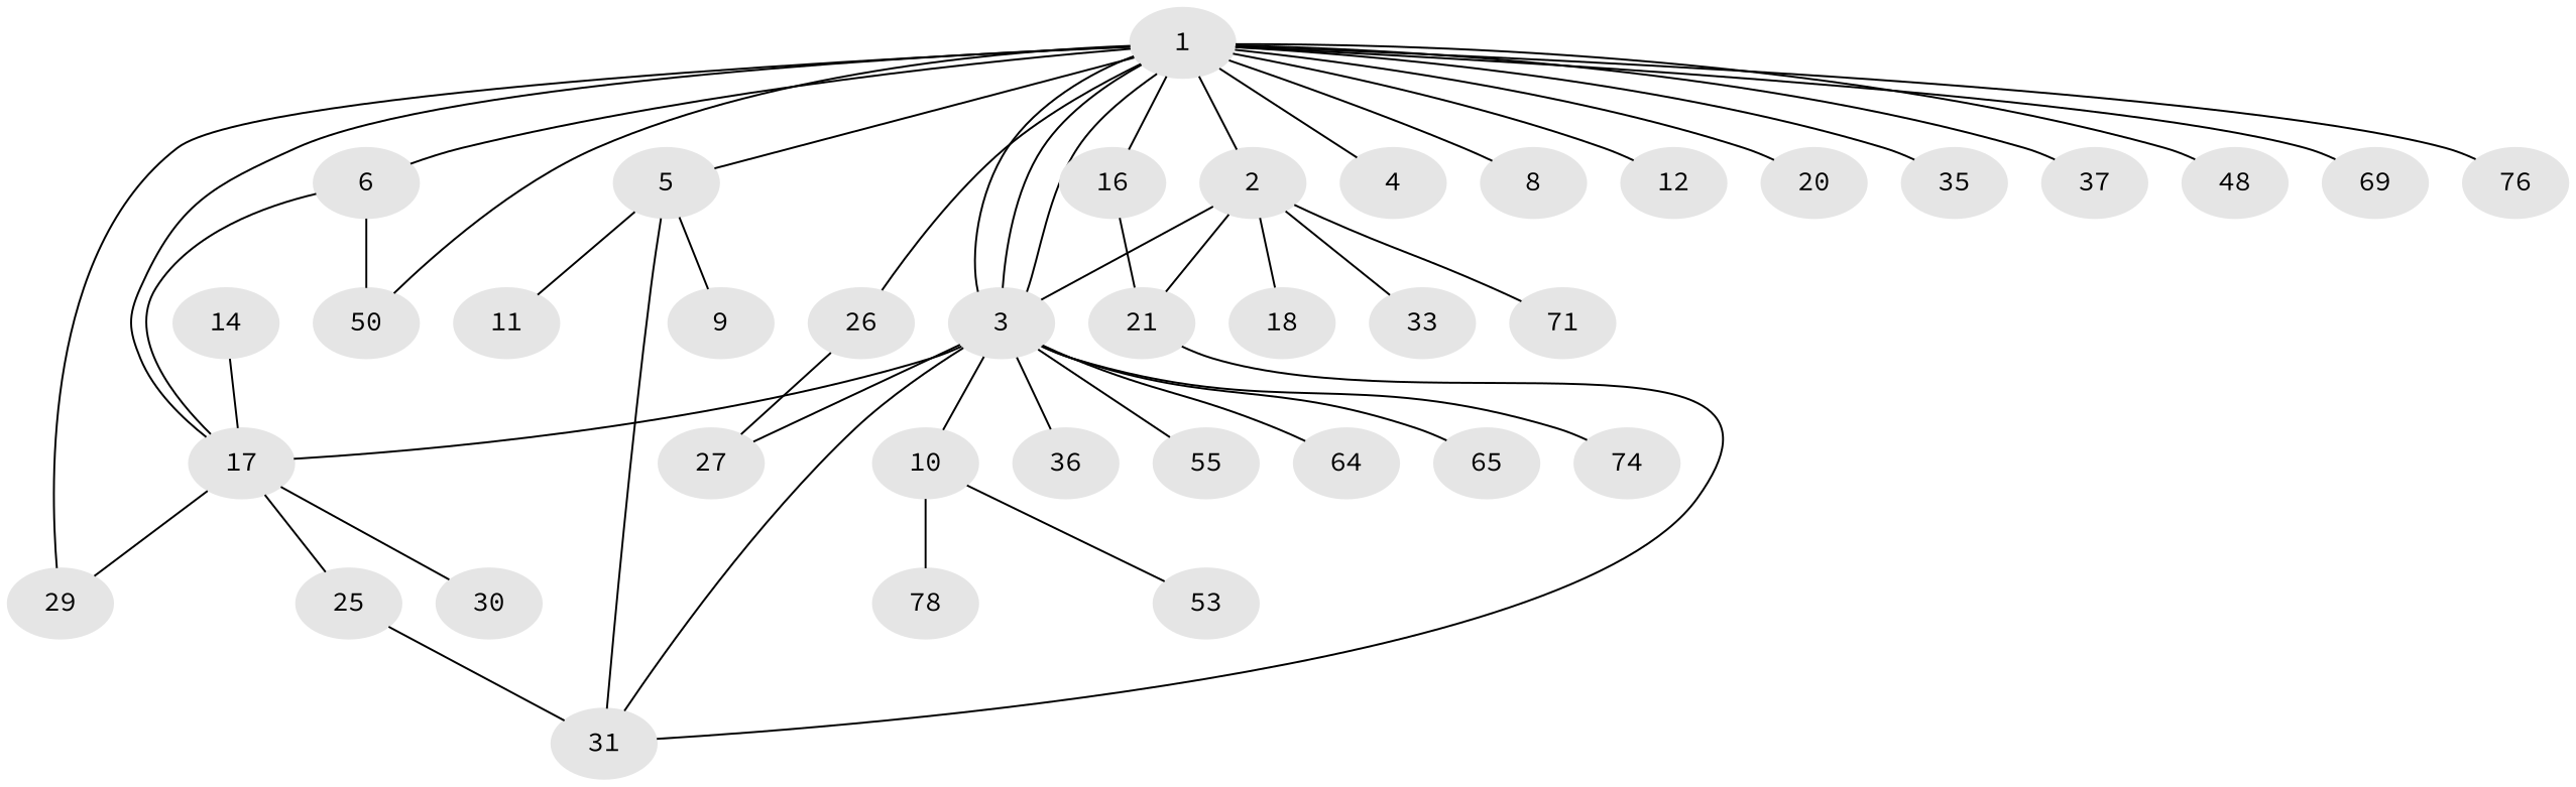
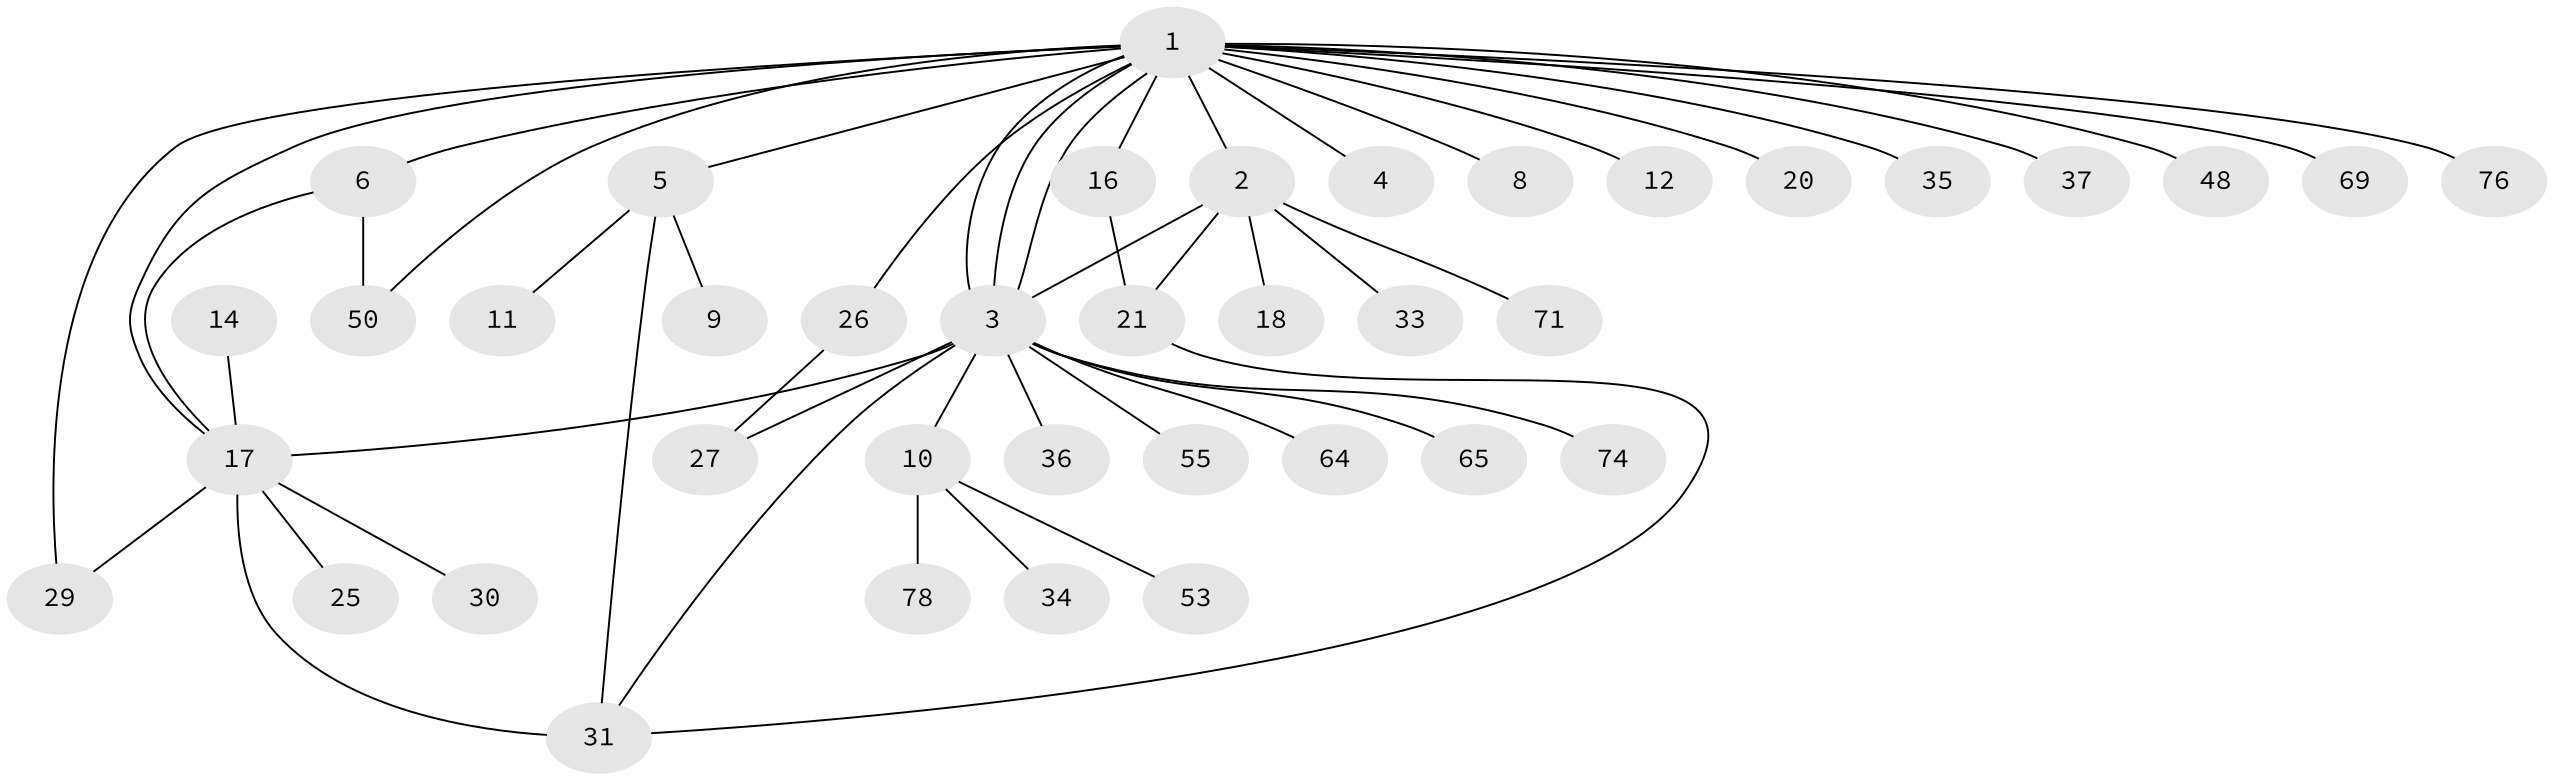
  graph {
    fontname="Source Code Pro"
    node [color=gray90 fontname="Source Code Pro" style=filled]
    edge [fontname="Source Code Pro"]
    1
    2
    3 [super="+13+19+7"]
    4
    5
    6
    8
    12 [super="+63+39"]
    16
    17 [super="+24+66+67+57"]
    20
    26 [super="+56+62+44"]
    29
    35
    37
    48
    69
    76
    50
    18
    21 [super="+72+75+49+23"]
    33
    71
    10 [super="+28"]
    27
    31 [super="+59+46+77"]
    36
    55
    64
    65
    74
    9 [super="+22"]
    11
    14
    25 [super="+45+42"]
    30
+   34
    53
    78
    1 -- 2
    1 -- 3
    1 -- 3
    1 -- 3
    1 -- 4
    1 -- 5
    1 -- 6
    1 -- 8
    1 -- 12
    1 -- 16
    1 -- 17
    1 -- 20
    1 -- 26
    1 -- 29
    1 -- 35
    1 -- 37
    1 -- 48
    1 -- 69
    1 -- 76
    1 -- 50
    2 -- 3
    2 -- 18
    2 -- 21
    2 -- 33
    2 -- 71
    3 -- 17 [weight=2]
    3 -- 10
    3 -- 27
    3 -- 31
    3 -- 36
    3 -- 55
    3 -- 64
    3 -- 65
    3 -- 74
    5 -- 31
    5 -- 9
    5 -- 11
    6 -- 17
    6 -- 50
    16 -- 21
    17 -- 29
-   25 -- 31
+   17 -- 31
    17 -- 25
    17 -- 30
    26 -- 27
    21 -- 31
+   10 -- 34
    10 -- 53
    10 -- 78
    14 -- 17
  }
